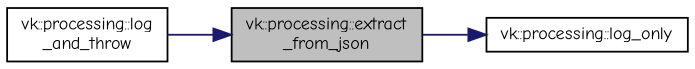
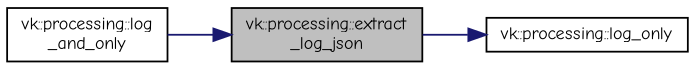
  digraph {
    fontname="Comic Neue"
    rankdir=RL
    node [color=black fillcolor=white fontname="Comic Neue" fontsize=10 shape=record style=filled]
    edge [color=midnightblue dir=back fontname="Comic Neue" fontsize=10 labelfontname=Helvetica labelfontsize=10 style=solid]
-   n1 [fillcolor=grey75 fontcolor=black height=0.2 label="vk::processing::extract\l_from_json" width=0.4]
-   n2 [height=0.2 label="vk::processing::log\l_and_throw" width=0.4]
+   n1 [fillcolor=grey75 fontcolor=black height=0.2 label="vk::processing::extract\l_log_json" width=0.4]
+   n2 [height=0.2 label="vk::processing::log\l_and_only" width=0.4]
    n3 [height=0.2 label="vk::processing::log_only" width=0.4]
    n1 -> n2
    n3 -> n1
  }
